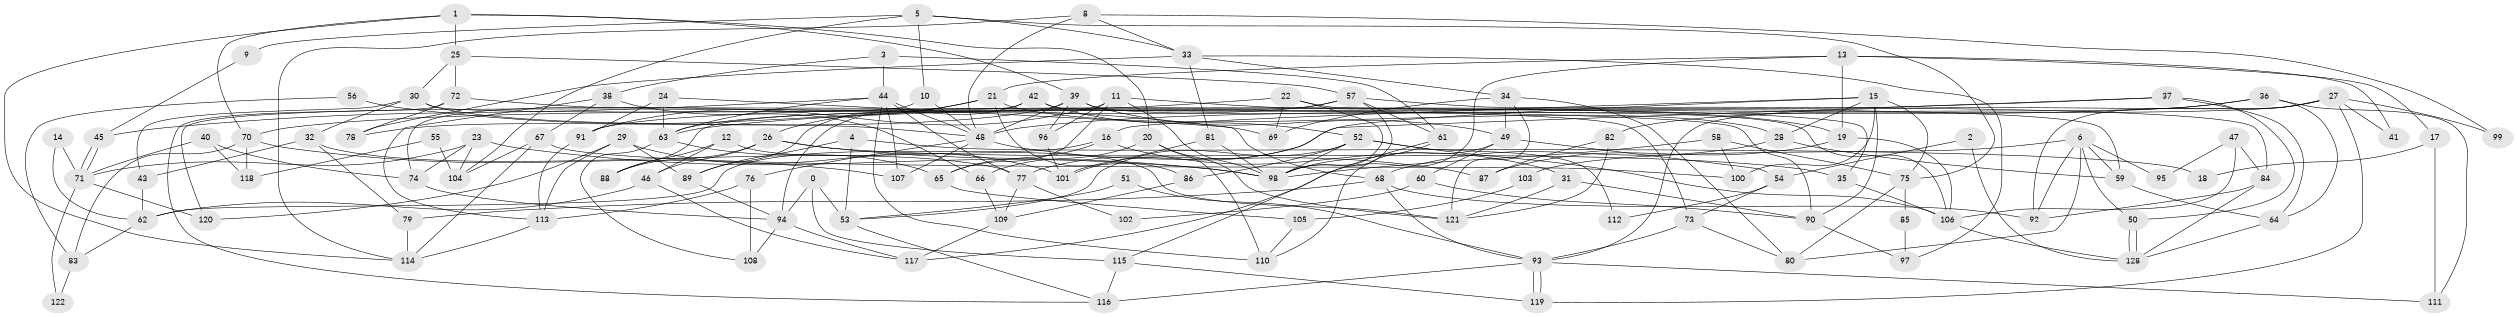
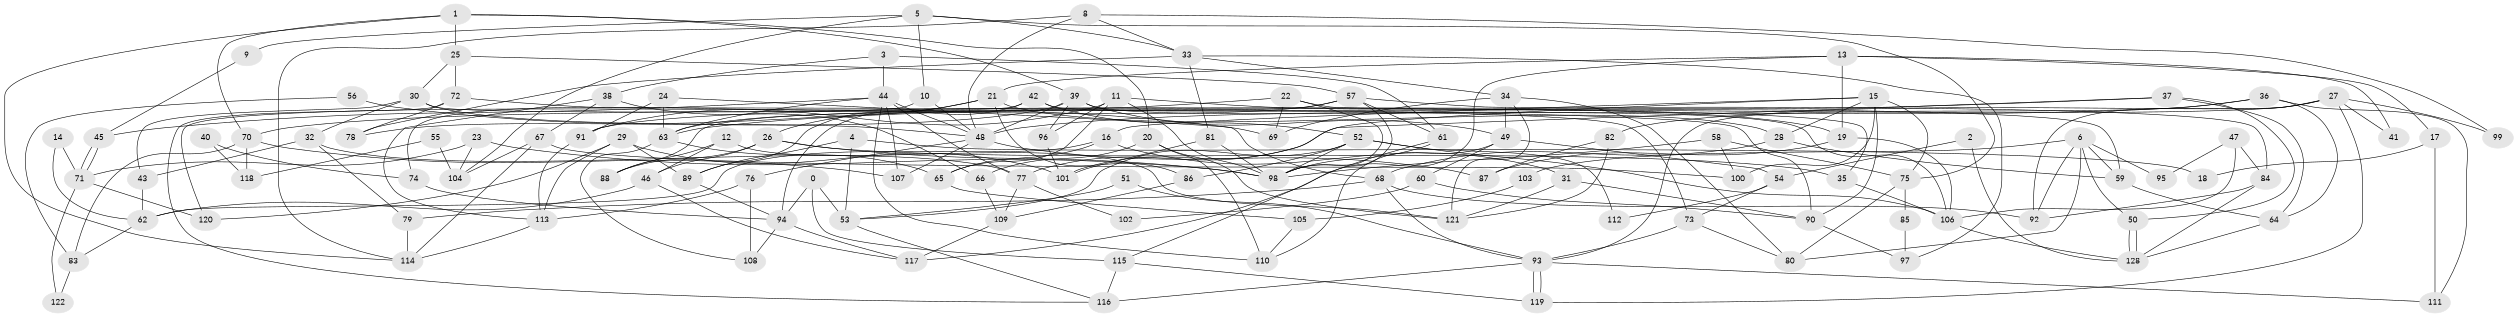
  graph {
    fontname=Lato
    node [color=gray90 fontname=Lato style=filled]
    edge [fontname=Lato]
    1
    20
    25
    39
    70
    114
    121
    66
    110
    30
    57
    72
    48
    96
    106
    78
    49
    118
    107
    83
    2
    54
    n23 [label=128]
    73
    112
    3
    38
    44
    61
    113
    67
    45
    63
    77
    115
    98
    4
    18
    53
    89
    116
    94
    5
    9
    10
    33
    75
    104
    74
    34
    81
    97
    80
    85
    6
    50
    59
    92
    95
    103
    64
    105
    n63 [label=0]
    117
    108
    119
    8
    99
    87
    76
    71
    11
    19
    65
    91
    101
    12
    46
    88
    62
    13
    17
    21
    41
    111
    28
    26
    86
    14
    120
    122
    15
    16
    90
    100
    31
    68
    109
    35
    22
    69
    23
    24
    93
    79
    32
    43
    84
    37
    27
    29
    102
    60
    36
    82
    40
    42
    52
    47
    51
    55
    56
    58
    1 -- 20
    1 -- 25
    1 -- 39
    1 -- 70
    1 -- 114
    20 -- 121
    20 -- 66
    20 -- 110
    25 -- 30
    25 -- 57
    25 -- 72
    39 -- 48
    39 -- 96
    39 -- 106
    39 -- 78
    39 -- 49
    70 -- 118
    70 -- 107
    70 -- 83
    66 -- 109
    30 -- 48
    30 -- 73
    30 -- 32
    30 -- 43
    57 -- 61
    57 -- 63
    57 -- 98
    57 -- 88
    57 -- 84
    72 -- 78
    72 -- 116
    72 -- 90
    48 -- 107
    48 -- 87
    48 -- 76
    96 -- 101
    106 -- n23
    49 -- 110
    49 -- 54
    49 -- 60
    83 -- 122
    2 -- 54
    2 -- n23
    54 -- 73
    54 -- 112
    73 -- 80
    73 -- 93
    3 -- 38
    3 -- 44
    3 -- 61
    38 -- 66
    38 -- 113
    38 -- 67
    44 -- 110
    44 -- 48
    44 -- 107
    44 -- 45
    44 -- 63
    44 -- 77
    61 -- 115
    61 -- 98
    113 -- 114
    67 -- 114
    67 -- 104
    67 -- 100
    45 -- 71
    45 -- 71
    63 -- 108
    63 -- 65
    77 -- 109
    77 -- 102
    115 -- 116
    115 -- 119
    4 -- 18
    4 -- 53
    4 -- 89
    53 -- 116
    89 -- 94
    94 -- 117
    94 -- 108
    5 -- 9
    5 -- 10
    5 -- 33
    5 -- 75
    5 -- 104
    9 -- 45
    10 -- 48
    10 -- 74
    33 -- 78
    33 -- 34
    33 -- 81
    33 -- 97
    75 -- 80
    75 -- 85
    74 -- 94
    34 -- 121
    34 -- 49
    34 -- 80
    34 -- 69
    81 -- 98
    81 -- 101
    85 -- 97
    6 -- 80
    6 -- 50
    6 -- 59
    6 -- 92
    6 -- 95
    6 -- 103
    50 -- n23
    50 -- n23
    59 -- 64
    103 -- 105
    64 -- n23
    105 -- 110
    n63 -- 115
    n63 -- 53
    n63 -- 94
    8 -- 114
    8 -- 48
    8 -- 33
    8 -- 99
    76 -- 113
    76 -- 108
    71 -- 120
    71 -- 122
    11 -- 96
    11 -- 98
    11 -- 19
    11 -- 65
    11 -- 91
    19 -- 106
    19 -- 87
    65 -- 105
    91 -- 113
    12 -- 121
    12 -- 46
    12 -- 88
    46 -- 117
    46 -- 62
    62 -- 83
    13 -- 117
    13 -- 19
    13 -- 17
    13 -- 21
    13 -- 41
    17 -- 18
    17 -- 111
    21 -- 89
    21 -- 28
    21 -- 26
    21 -- 86
    28 -- 59
    28 -- 68
    26 -- 98
    26 -- 46
    26 -- 88
    26 -- 35
    86 -- 109
    14 -- 71
    14 -- 62
    15 -- 75
    15 -- 101
    15 -- 28
    15 -- 16
    15 -- 90
    15 -- 100
    16 -- 65
    16 -- 62
    16 -- 31
    90 -- 97
    31 -- 121
    31 -- 90
    68 -- 92
    68 -- 93
    68 -- 79
    109 -- 117
    35 -- 106
    22 -- 70
    22 -- 98
    22 -- 35
    22 -- 69
    23 -- 98
    23 -- 104
-   23 -- 74
    23 -- 71
    24 -- 63
    24 -- 91
    24 -- 68
    93 -- 116
    93 -- 119
    93 -- 119
    93 -- 111
    79 -- 114
    32 -- 77
    32 -- 79
    32 -- 43
    43 -- 62
    84 -- n23
    84 -- 92
    37 -- 63
    37 -- 77
    37 -- 50
    37 -- 64
    27 -- 92
    27 -- 119
    27 -- 99
    27 -- 91
    27 -- 41
    27 -- 93
    29 -- 113
    29 -- 89
    29 -- 101
    29 -- 120
    60 -- 90
    60 -- 102
    36 -- 48
    36 -- 64
    36 -- 111
    36 -- 82
    82 -- 121
    82 -- 87
    40 -- 118
    40 -- 74
-   40 -- 71
    42 -- 94
    42 -- 59
    42 -- 120
    42 -- 52
    52 -- 106
    52 -- 112
    52 -- 98
    52 -- 53
    52 -- 86
    47 -- 106
    47 -- 95
    47 -- 84
    51 -- 53
    51 -- 93
    55 -- 118
    55 -- 104
    56 -- 83
    56 -- 69
    58 -- 98
    58 -- 75
    58 -- 100
  }
